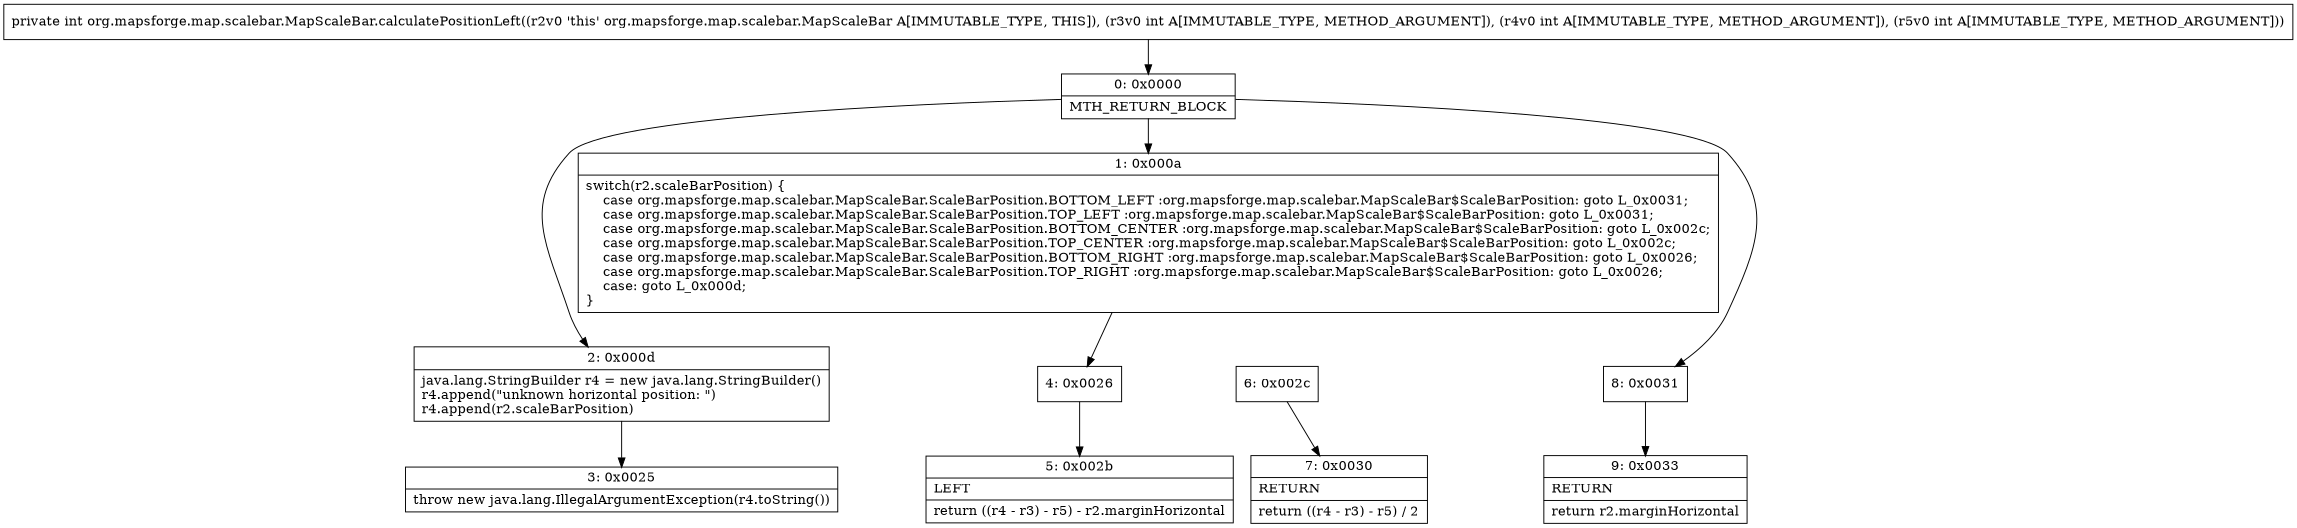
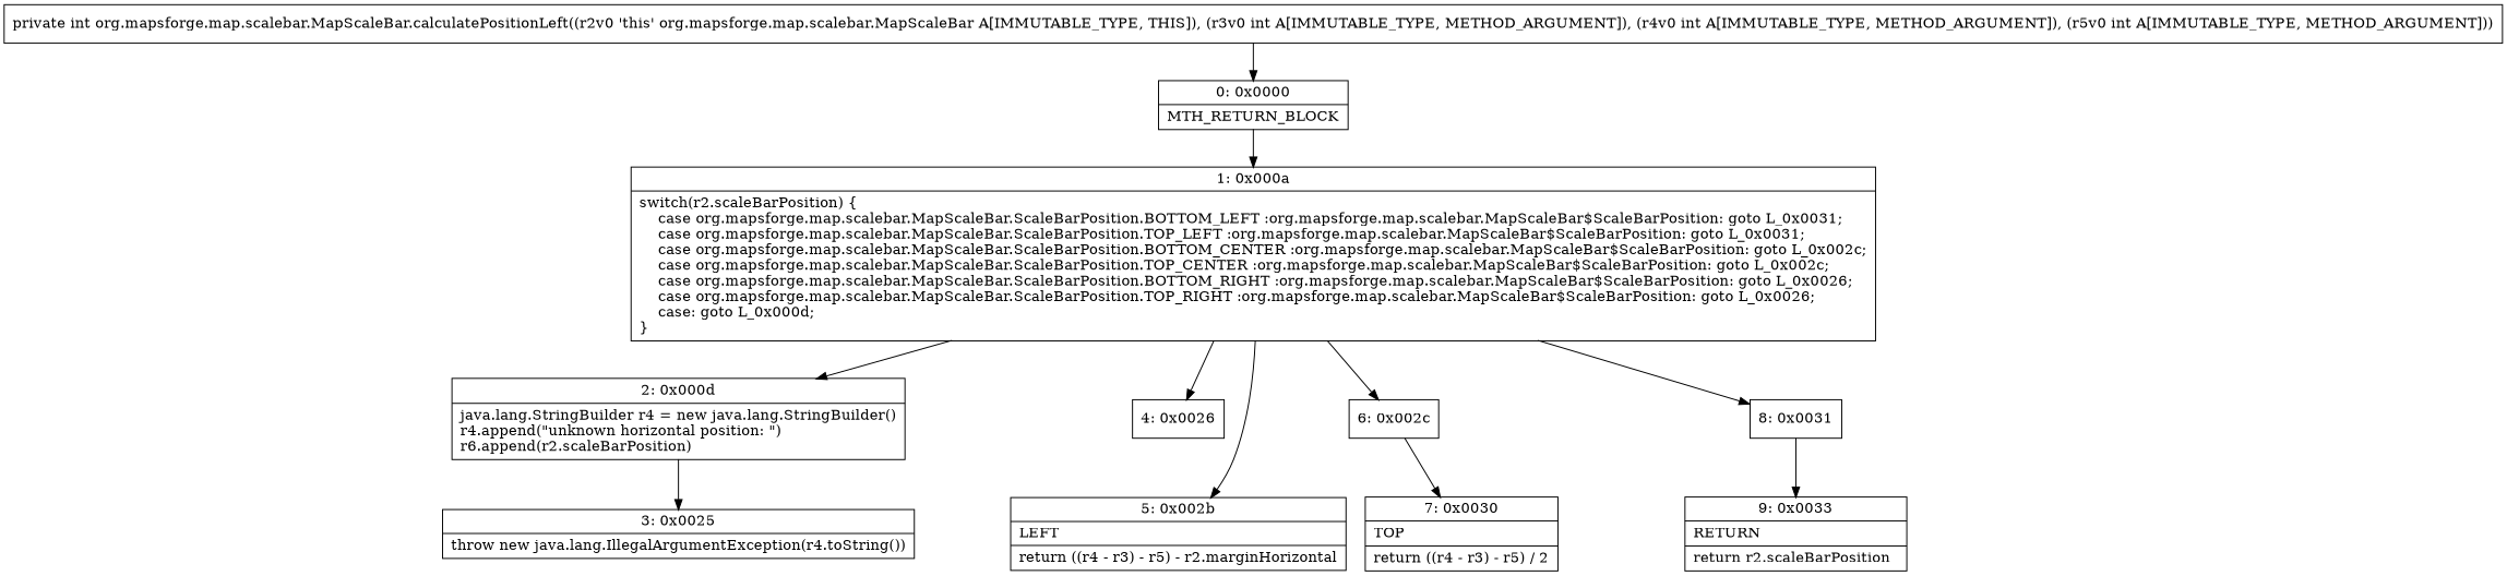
  digraph {
    node [shape=record]
    n1 [label="{0\:\ 0x0000|MTH_RETURN_BLOCK\l}"]
    n2 [label="{1\:\ 0x000a|switch(r2.scaleBarPosition) \{\l    case org.mapsforge.map.scalebar.MapScaleBar.ScaleBarPosition.BOTTOM_LEFT :org.mapsforge.map.scalebar.MapScaleBar$ScaleBarPosition: goto L_0x0031;\l    case org.mapsforge.map.scalebar.MapScaleBar.ScaleBarPosition.TOP_LEFT :org.mapsforge.map.scalebar.MapScaleBar$ScaleBarPosition: goto L_0x0031;\l    case org.mapsforge.map.scalebar.MapScaleBar.ScaleBarPosition.BOTTOM_CENTER :org.mapsforge.map.scalebar.MapScaleBar$ScaleBarPosition: goto L_0x002c;\l    case org.mapsforge.map.scalebar.MapScaleBar.ScaleBarPosition.TOP_CENTER :org.mapsforge.map.scalebar.MapScaleBar$ScaleBarPosition: goto L_0x002c;\l    case org.mapsforge.map.scalebar.MapScaleBar.ScaleBarPosition.BOTTOM_RIGHT :org.mapsforge.map.scalebar.MapScaleBar$ScaleBarPosition: goto L_0x0026;\l    case org.mapsforge.map.scalebar.MapScaleBar.ScaleBarPosition.TOP_RIGHT :org.mapsforge.map.scalebar.MapScaleBar$ScaleBarPosition: goto L_0x0026;\l    case: goto L_0x000d;\l\}\l}"]
-   n3 [label="{2\:\ 0x000d|java.lang.StringBuilder r4 = new java.lang.StringBuilder()\lr4.append(\"unknown horizontal position: \")\lr4.append(r2.scaleBarPosition)\l}"]
+   n3 [label="{2\:\ 0x000d|java.lang.StringBuilder r4 = new java.lang.StringBuilder()\lr4.append(\"unknown horizontal position: \")\lr6.append(r2.scaleBarPosition)\l}"]
    n4 [label="{4\:\ 0x0026}"]
    n5 [label="{6\:\ 0x002c}"]
    n6 [label="{8\:\ 0x0031}"]
    n7 [label="{3\:\ 0x0025|throw new java.lang.IllegalArgumentException(r4.toString())\l}"]
    n8 [label="{5\:\ 0x002b|LEFT\l|return ((r4 \- r3) \- r5) \- r2.marginHorizontal\l}"]
-   n9 [label="{7\:\ 0x0030|RETURN\l|return ((r4 \- r3) \- r5) \/ 2\l}"]
-   n10 [label="{9\:\ 0x0033|RETURN\l|return r2.marginHorizontal\l}"]
+   n9 [label="{7\:\ 0x0030|TOP\l|return ((r4 \- r3) \- r5) \/ 2\l}"]
+   n10 [label="{9\:\ 0x0033|RETURN\l|return r2.scaleBarPosition\l}"]
    n11 [label="{private int org.mapsforge.map.scalebar.MapScaleBar.calculatePositionLeft((r2v0 'this' org.mapsforge.map.scalebar.MapScaleBar A[IMMUTABLE_TYPE, THIS]), (r3v0 int A[IMMUTABLE_TYPE, METHOD_ARGUMENT]), (r4v0 int A[IMMUTABLE_TYPE, METHOD_ARGUMENT]), (r5v0 int A[IMMUTABLE_TYPE, METHOD_ARGUMENT])) }"]
    n1 -> n2
-   n1 -> n3
+   n2 -> n3
    n2 -> n4
-   n1 -> n6
+   n2 -> n5
+   n2 -> n6
    n3 -> n7
-   n4 -> n8
+   n2 -> n8
    n5 -> n9
    n6 -> n10
    n11 -> n1
  }
